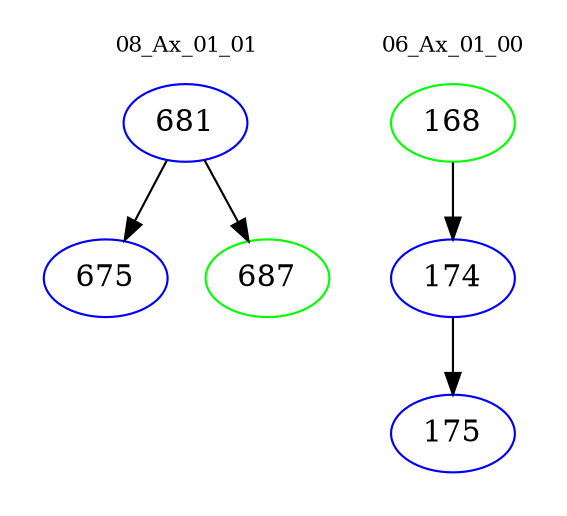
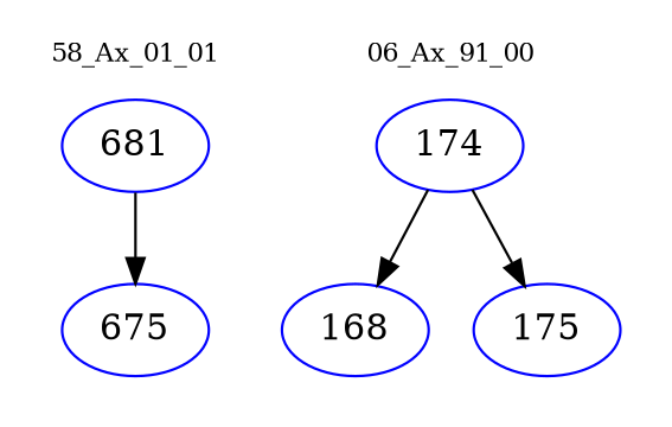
  digraph {
    node [color=blue]
    edge [color=black]
    n1 [label=681]
    n2 [label=675]
-   n3 [color=green label=687]
    n4 [label=174]
-   n5 [color=green label=168]
+   n5 [label=168]
    n6 [label=175]
    subgraph cluster_1 {
      color=white
      fontsize=10
-     label="08_Ax_01_01"
+     label="58_Ax_01_01"
      n1
      n2
-     n3
    }
    subgraph cluster_2 {
      color=white
      fontsize=10
-     label="06_Ax_01_00"
+     label="06_Ax_91_00"
      n4
      n5
      n6
    }
    n1 -> n2
-   n1 -> n3
-   n5 -> n4
+   n4 -> n5
    n4 -> n6
  }
